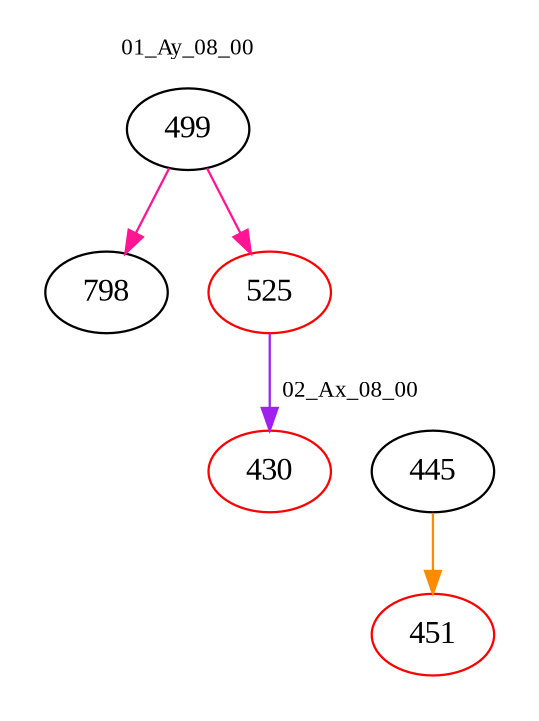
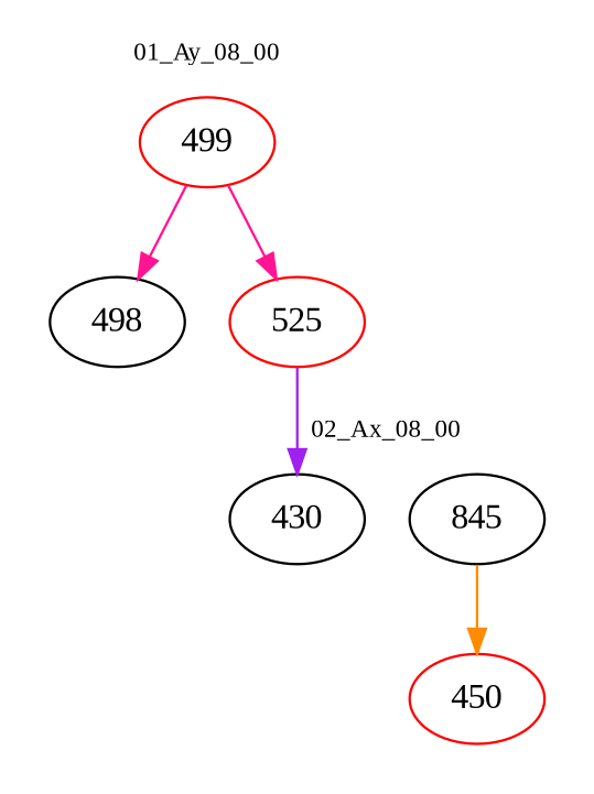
  digraph {
    fontname="Liberation Serif"
    node [color=red fontname="Liberation Serif"]
    edge [color=deeppink fontname="Liberation Serif"]
-   n1 [color=black label=499]
-   n2 [color=black label=798]
+   n1 [label=499]
+   n2 [color=black label=498]
    n3 [label=525]
-   n4 [color=black label=445]
-   n5 [label=430]
-   n6 [label=451]
+   n4 [color=black label=845]
+   n5 [color=black label=430]
+   n6 [label=450]
    subgraph cluster_1 {
      color=white
      fontsize=10
      label="01_Ay_08_00"
      n1
      n2
      n3
    }
    subgraph cluster_2 {
      color=white
      fontsize=10
      label="02_Ax_08_00"
      n4
      n5
      n6
    }
    n1 -> n2
    n1 -> n3
    n3 -> n5 [color=purple]
    n4 -> n6 [color=darkorange]
  }
